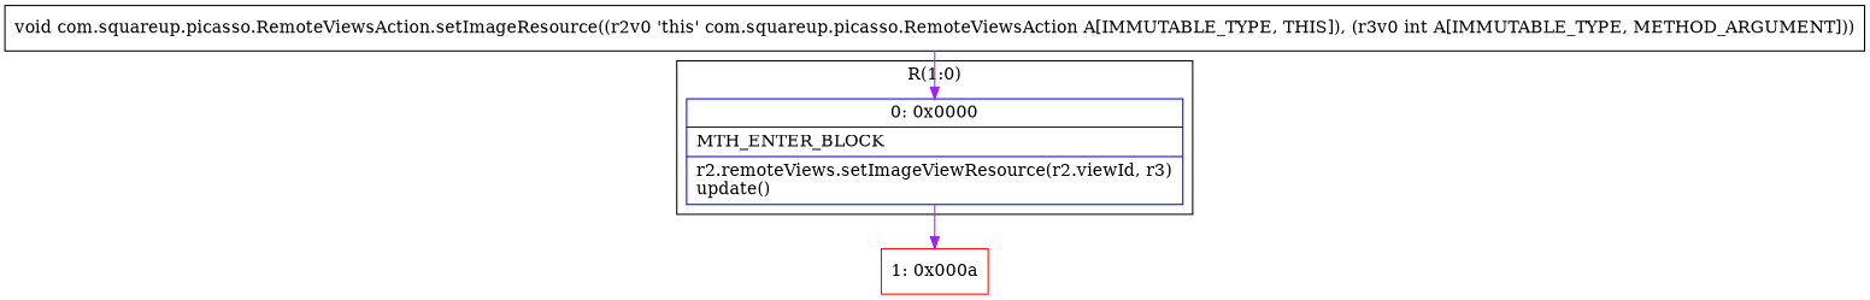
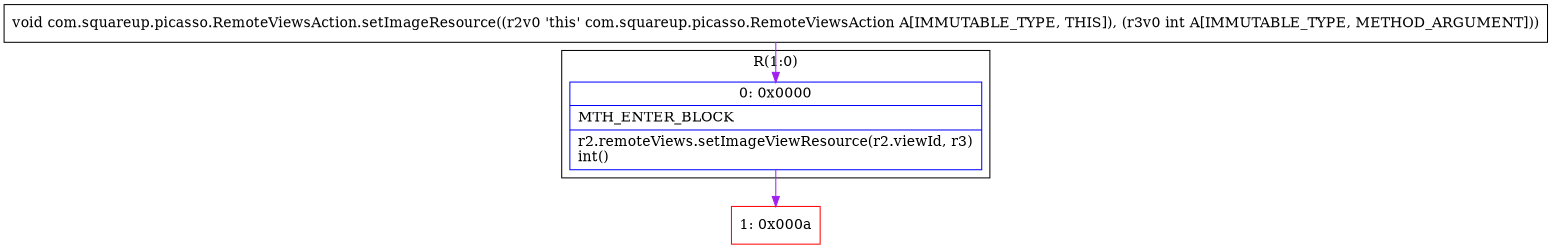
  digraph {
    node [shape=record]
    edge [color=purple style=solid]
-   n1 [color=blue label="{0\:\ 0x0000|MTH_ENTER_BLOCK\l|r2.remoteViews.setImageViewResource(r2.viewId, r3)\lupdate()\l}"]
+   n1 [color=blue label="{0\:\ 0x0000|MTH_ENTER_BLOCK\l|r2.remoteViews.setImageViewResource(r2.viewId, r3)\lint()\l}"]
    n2 [color=red label="{1\:\ 0x000a}"]
    n3 [label="{void com.squareup.picasso.RemoteViewsAction.setImageResource((r2v0 'this' com.squareup.picasso.RemoteViewsAction A[IMMUTABLE_TYPE, THIS]), (r3v0 int A[IMMUTABLE_TYPE, METHOD_ARGUMENT])) }"]
    subgraph cluster_1 {
      label="R(1:0)"
      n1
    }
    n1 -> n2
    n3 -> n1
  }
